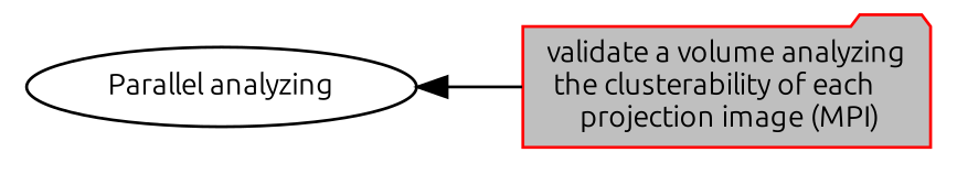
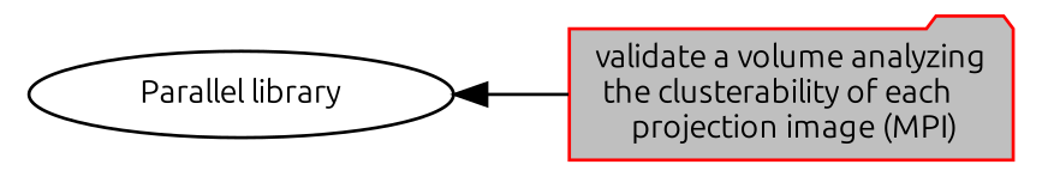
  digraph {
    rankdir=LR
    fontname=Ubuntu
    node [fontname=Ubuntu fontsize=10 style=filled]
-   n1 [color=black fillcolor=white height=0.2 label="Parallel analyzing" shape=ellipse width=0.4]
+   n1 [color=black fillcolor=white height=0.2 label="Parallel library" shape=ellipse width=0.4]
    n2 [color=red fillcolor=grey75 fontcolor=black height=0.2 label="validate a volume analyzing\l the clusterability of each\l projection image (MPI)" shape=folder width=0.4]
    n1 -> n2 [dir=back fontname=Ubuntu fontsize=10 labelfontname=Helvetica labelfontsize=10 shape=plaintext style=solid]
  }
